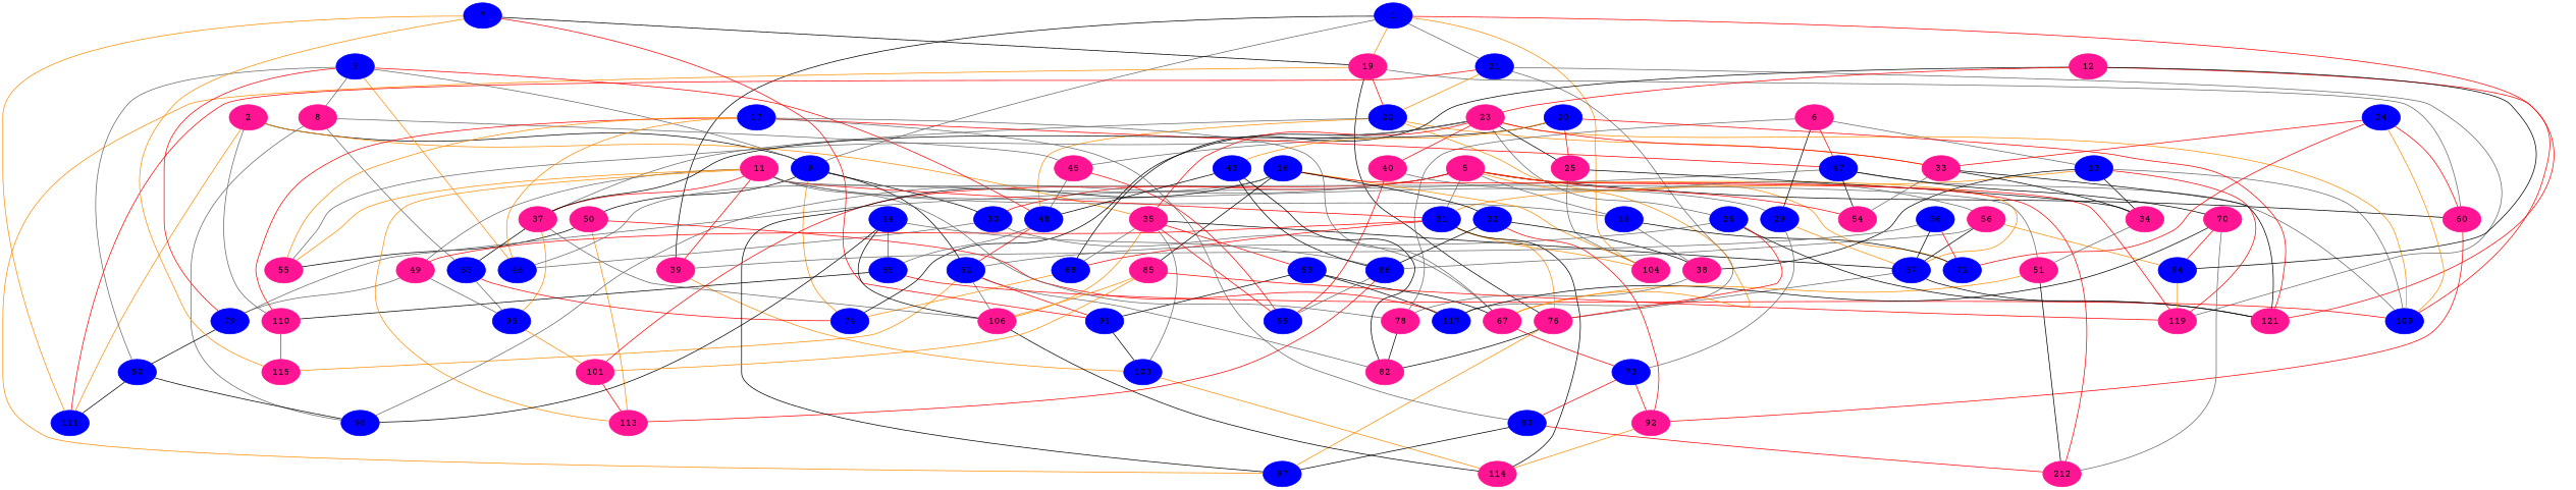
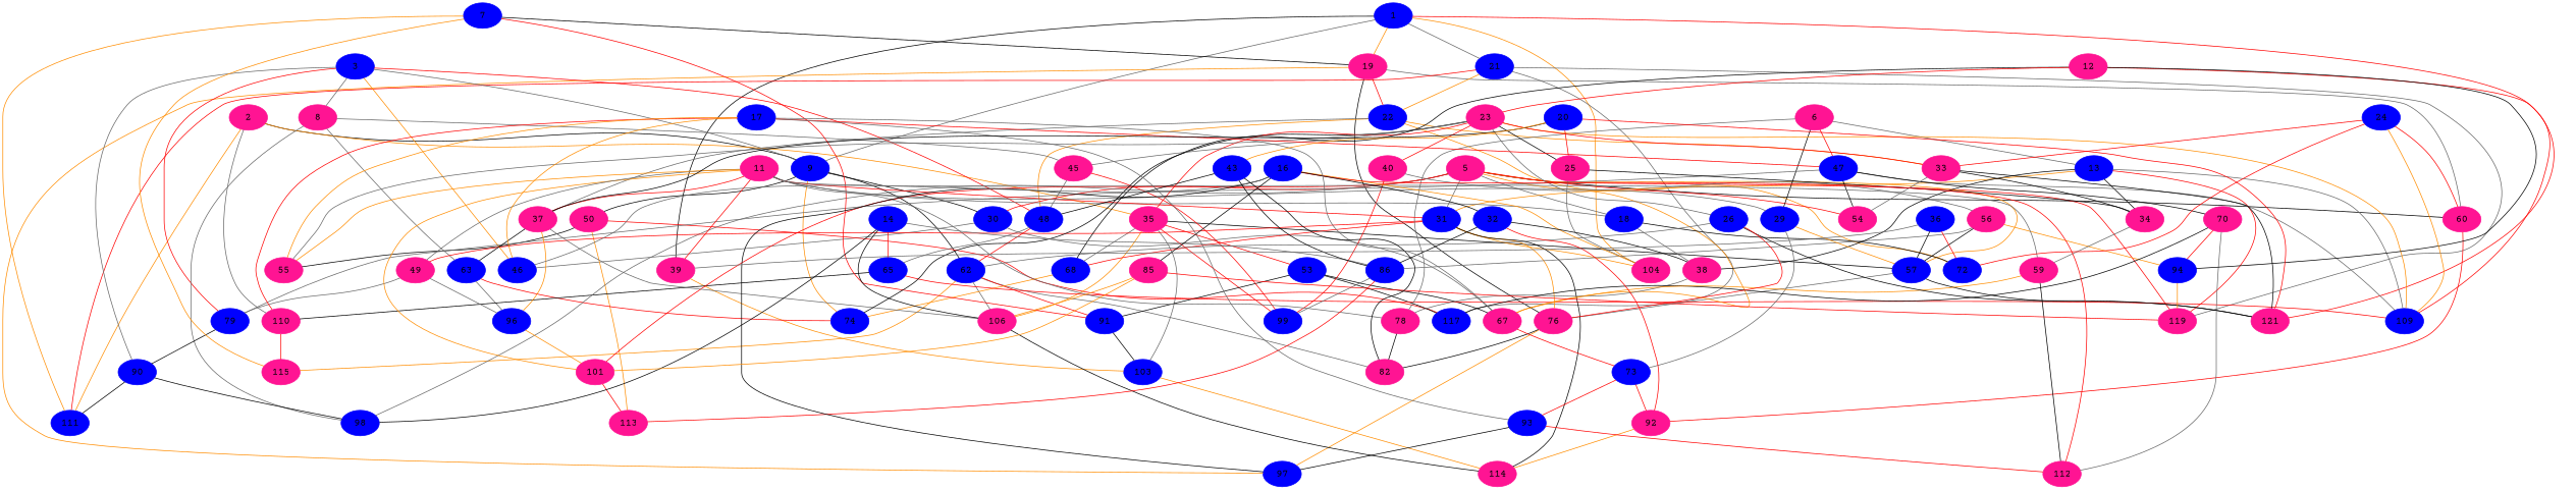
  graph {
    fontname="Courier Prime"
    node [color=blue fontname="Courier Prime" style=filled]
    edge [color=gray40 fontname="Courier Prime"]
    1 [super="+4"]
    9 [super="+15+42"]
    19 [color=deeppink super="+52"]
    21 [super="+89"]
    39 [color=deeppink]
    104 [color=deeppink]
    121 [color=deeppink]
    30
    50 [color=deeppink]
    62 [super="+87"]
    74
    60 [color=deeppink]
    97
    22 [super="+81"]
    76 [color=deeppink super="+84"]
    111
    119 [color=deeppink super="+123"]
    117
    103
    2 [color=deeppink]
    35 [color=deeppink super="+51"]
    110 [color=deeppink]
    57 [super="+124+100"]
    68
    106 [color=deeppink super="+125"]
    53
    99
    115 [color=deeppink]
    3 [super="+44"]
    8 [color=deeppink]
    46
    48 [super="+102"]
    79
    90
    98
    45 [color=deeppink]
    63
    65
    5 [color=deeppink super="+58+10+105"]
    18
    31 [super="+118"]
    54 [color=deeppink]
    67 [color=deeppink super="+88"]
    101 [color=deeppink]
    38 [color=deeppink]
    72
    49 [color=deeppink]
    114 [color=deeppink]
    40 [color=deeppink]
    56 [color=deeppink]
    92 [color=deeppink]
    73
    113 [color=deeppink]
    13 [super="+71"]
    109 [super="+120"]
    34 [color=deeppink]
    6 [color=deeppink]
    29
    47 [super="+80"]
    78 [color=deeppink]
    70 [color=deeppink]
    82 [color=deeppink]
    7
    91
    96
    55 [color=deeppink]
    11 [color=deeppink super="+28+95+107"]
    37 [color=deeppink super="+83"]
-   59 [color=deeppink label=51]
-   112 [color=deeppink label=212]
+   59 [color=deeppink]
+   112 [color=deeppink]
    23 [color=deeppink super="+27+64+66"]
    25 [color=deeppink]
    33 [color=deeppink super="+75"]
    26
    12 [color=deeppink]
    94
    14
    86 [super="+108"]
    16 [super="+77"]
    32
    85 [color=deeppink]
    17 [super="+41"]
    93
    20
    43
    24
    36
    1 -- 9
    1 -- 19 [color=darkorange]
    1 -- 21
    1 -- 39 [color=black]
    1 -- 104 [color=darkorange]
    1 -- 121 [color=red]
    9 -- 30 [color=black]
    9 -- 50 [color=black]
    9 -- 62 [color=black weight=2]
    9 -- 74 [color=darkorange]
    19 -- 60
    19 -- 97 [color=darkorange]
    19 -- 22 [color=red]
    19 -- 76 [color=black]
    21 -- 22 [color=darkorange]
    21 -- 111 [color=red]
    21 -- 119 [weight=2]
    21 -- 117
    39 -- 103 [color=darkorange]
    30 -- 46
    30 -- 67
    50 -- 117 [color=red]
    50 -- 113 [color=darkorange]
    50 -- 55 [color=black]
    62 -- 106
    62 -- 115 [color=darkorange]
    62 -- 82
    62 -- 91 [color=red]
    60 -- 92 [color=red]
    22 -- 48 [color=darkorange]
    22 -- 72 [color=darkorange]
    22 -- 37
    22 -- 33 [color=darkorange]
    76 -- 97 [color=darkorange]
    76 -- 82 [color=black]
    103 -- 114 [color=darkorange]
    2 -- 9 [color=black]
    2 -- 111 [color=darkorange]
    2 -- 35 [color=darkorange]
    2 -- 110
    35 -- 103
    35 -- 57 [color=black]
    35 -- 68
    35 -- 106 [color=darkorange]
    35 -- 53 [color=red]
    35 -- 99 [color=red]
    110 -- 115 [color=red]
    57 -- 121 [color=black]
    57 -- 76
    68 -- 74 [color=darkorange]
    106 -- 114 [color=black]
    53 -- 117 [color=black]
    53 -- 67 [color=black]
    53 -- 91 [color=black]
    3 -- 9
    3 -- 8
    3 -- 46 [color=darkorange]
    3 -- 48 [color=red]
    3 -- 79 [color=red]
    3 -- 90
    8 -- 98
    8 -- 45
    8 -- 63
    48 -- 62 [color=red]
    48 -- 65
    79 -- 90 [color=black]
    90 -- 111 [color=black]
    90 -- 98 [color=black]
    45 -- 99 [color=red]
    45 -- 48
    63 -- 74 [color=red]
    63 -- 96
    65 -- 110 [color=black]
    65 -- 109 [color=red]
    5 -- 30 [color=red]
    5 -- 60 [color=black]
    5 -- 119 [color=red]
    5 -- 57 [color=darkorange]
    5 -- 98
    5 -- 18
    5 -- 31
    5 -- 54 [color=red weight=2]
    5 -- 67 [color=darkorange]
    5 -- 101 [color=red]
    18 -- 38
    18 -- 72 [color=black]
    31 -- 104 [color=darkorange]
    31 -- 76 [color=darkorange]
    31 -- 68 [color=red]
    31 -- 49 [color=red]
    31 -- 114 [color=black]
    67 -- 73 [color=red]
    101 -- 113 [color=red]
    38 -- 78
    49 -- 79
    49 -- 96
    40 -- 99 [color=red]
    40 -- 56
    56 -- 57 [color=black]
    56 -- 94 [color=darkorange]
    56 -- 86
    92 -- 114 [color=darkorange]
    73 -- 92 [color=red]
    73 -- 93 [color=red]
    13 -- 119 [color=red]
    13 -- 31 [color=darkorange]
    13 -- 38 [color=black]
    13 -- 109
    13 -- 34 [color=black]
    34 -- 59
    6 -- 13
    6 -- 29 [color=black]
    6 -- 47 [color=red]
    6 -- 78
    29 -- 57 [color=darkorange]
    29 -- 73
    47 -- 79
    47 -- 54 [color=black]
    47 -- 109
    47 -- 70 [color=black]
    78 -- 82 [color=black]
    70 -- 117 [color=black]
    70 -- 112
    70 -- 94 [color=red]
    7 -- 19 [color=black]
    7 -- 111 [color=darkorange]
    7 -- 115 [color=darkorange]
    7 -- 91 [color=red]
    91 -- 103 [color=black]
    96 -- 101 [color=darkorange]
    11 -- 39 [color=red]
    11 -- 18
    11 -- 31 [color=red]
    11 -- 49
-   11 -- 113 [color=darkorange]
+   11 -- 101 [color=darkorange]
    11 -- 29
    11 -- 78
    11 -- 55 [color=darkorange]
    11 -- 37 [color=red]
    11 -- 59
    37 -- 106
    37 -- 63 [color=black]
    37 -- 96 [color=darkorange]
    59 -- 67 [color=darkorange]
    59 -- 112 [color=black]
    23 -- 74 [color=black]
    23 -- 35 [color=red]
    23 -- 45
    23 -- 40 [color=red]
    23 -- 109 [color=darkorange]
    23 -- 55
    23 -- 25 [color=black]
    23 -- 33 [color=red]
    23 -- 26
    25 -- 104
    25 -- 34 [color=black]
    33 -- 121 [color=black]
    33 -- 54
    33 -- 34 [color=black]
    26 -- 121 [color=black]
    26 -- 62
    26 -- 76 [color=red]
    12 -- 68 [color=black]
    12 -- 109 [color=red]
    12 -- 23 [color=red]
    12 -- 94 [color=black]
    94 -- 119 [color=darkorange]
    14 -- 106 [color=black]
    14 -- 98 [color=black]
    14 -- 65 [color=red]
    14 -- 86
    86 -- 99
    86 -- 113 [color=red]
    16 -- 104 [color=darkorange]
    16 -- 97 [color=black]
    16 -- 46
    16 -- 112 [color=red]
    16 -- 32 [color=black]
    16 -- 85 [color=black]
    32 -- 38 [color=black]
    32 -- 92 [color=red]
    32 -- 86 [color=black]
    85 -- 119 [color=red]
    85 -- 106 [color=darkorange]
    85 -- 101 [color=darkorange]
    17 -- 110 [color=red]
    17 -- 46 [color=darkorange]
    17 -- 67
    17 -- 47 [color=red]
    17 -- 55 [color=darkorange]
    17 -- 93
    93 -- 97 [color=black]
    93 -- 112 [color=red]
    20 -- 121 [color=red]
    20 -- 37 [color=black]
    20 -- 25 [color=red]
    20 -- 43 [color=darkorange]
    43 -- 48 [color=black]
    43 -- 82 [color=black]
    43 -- 86 [color=black]
    24 -- 60 [color=red]
    24 -- 72 [color=red]
    24 -- 109 [color=darkorange]
    24 -- 33 [color=red]
    36 -- 39
    36 -- 57 [color=black weight=2]
    36 -- 72 [color=red]
  }
